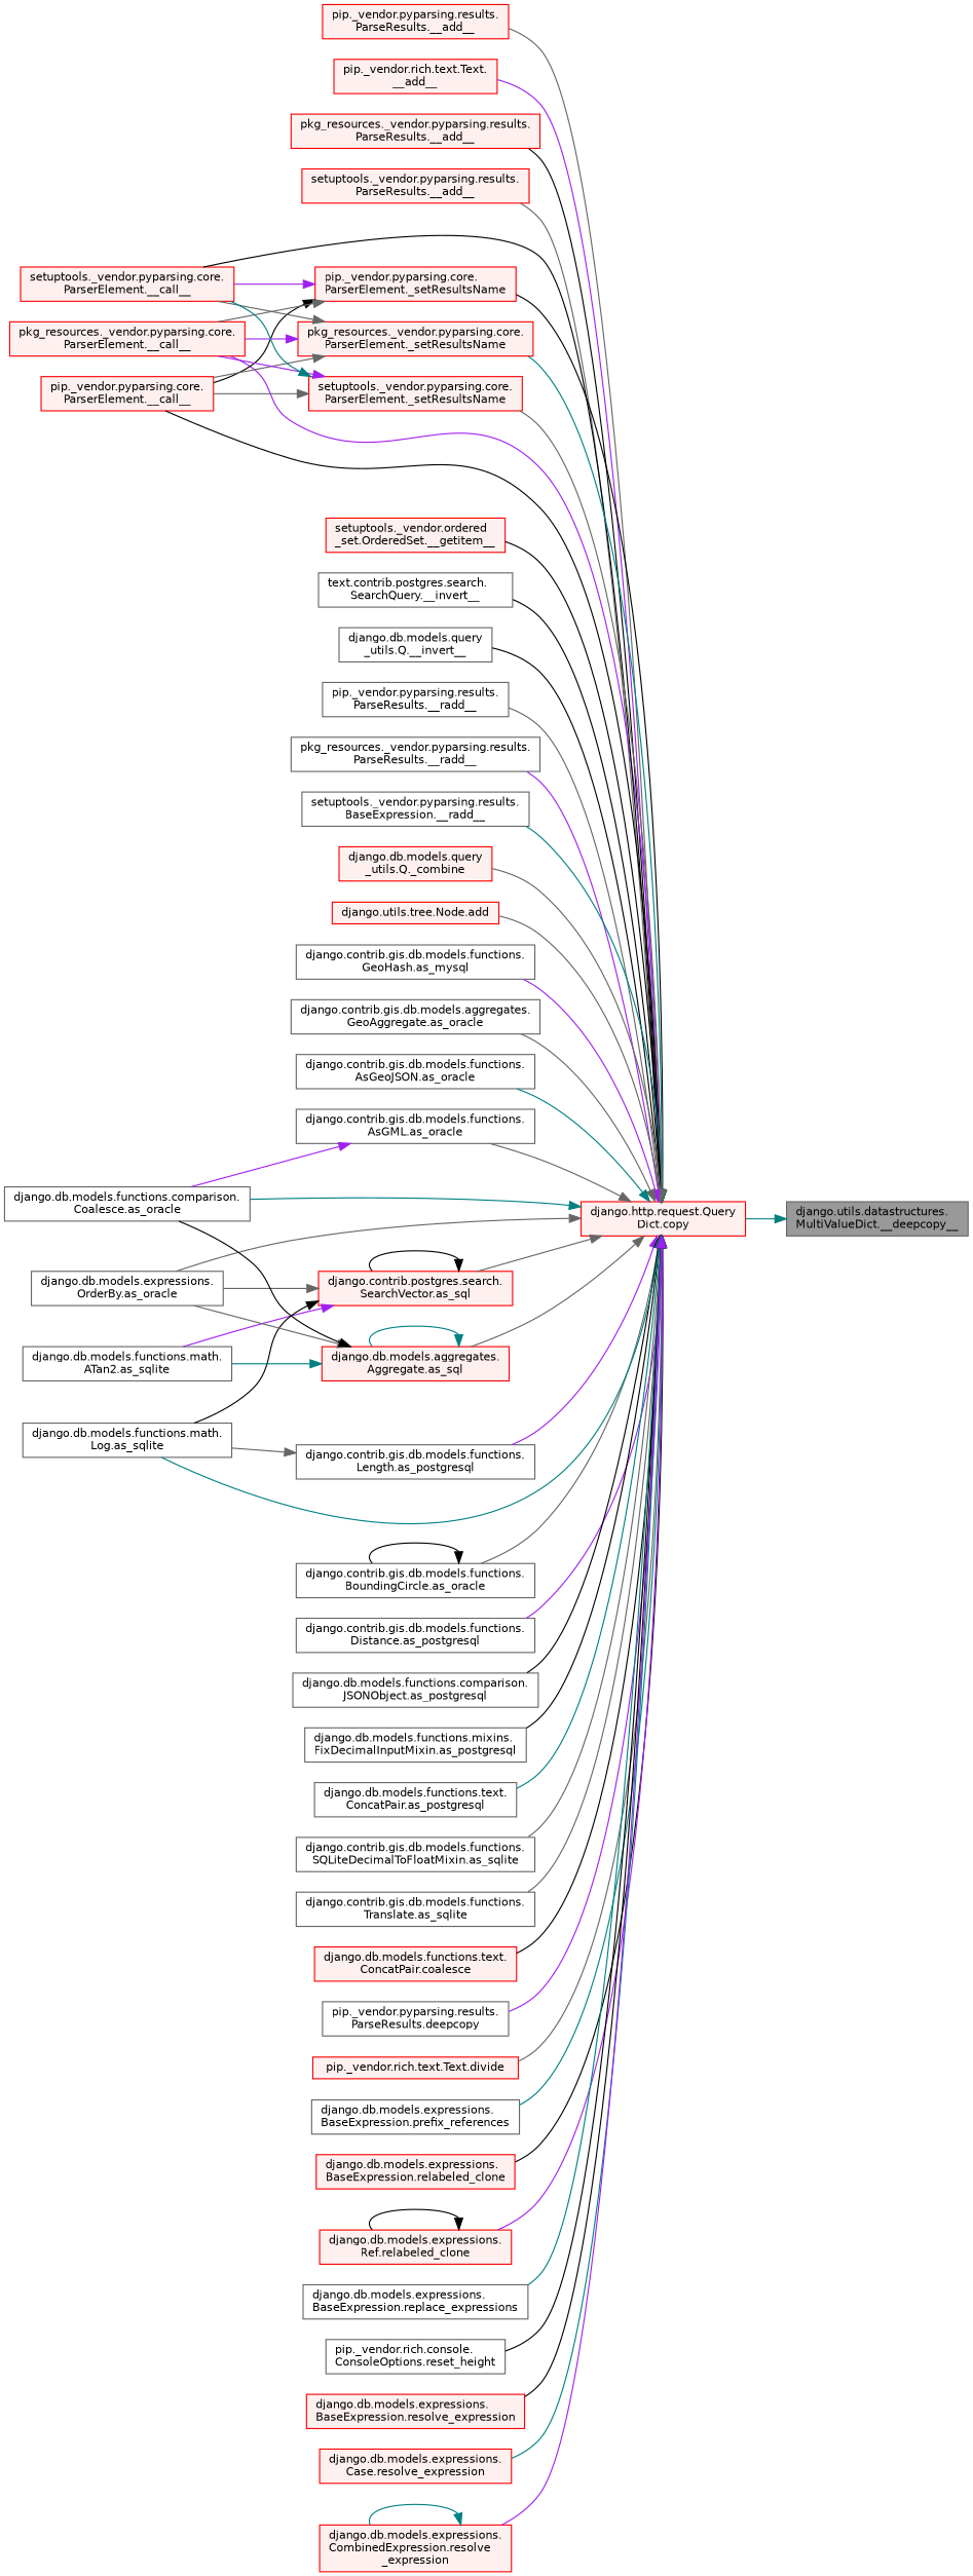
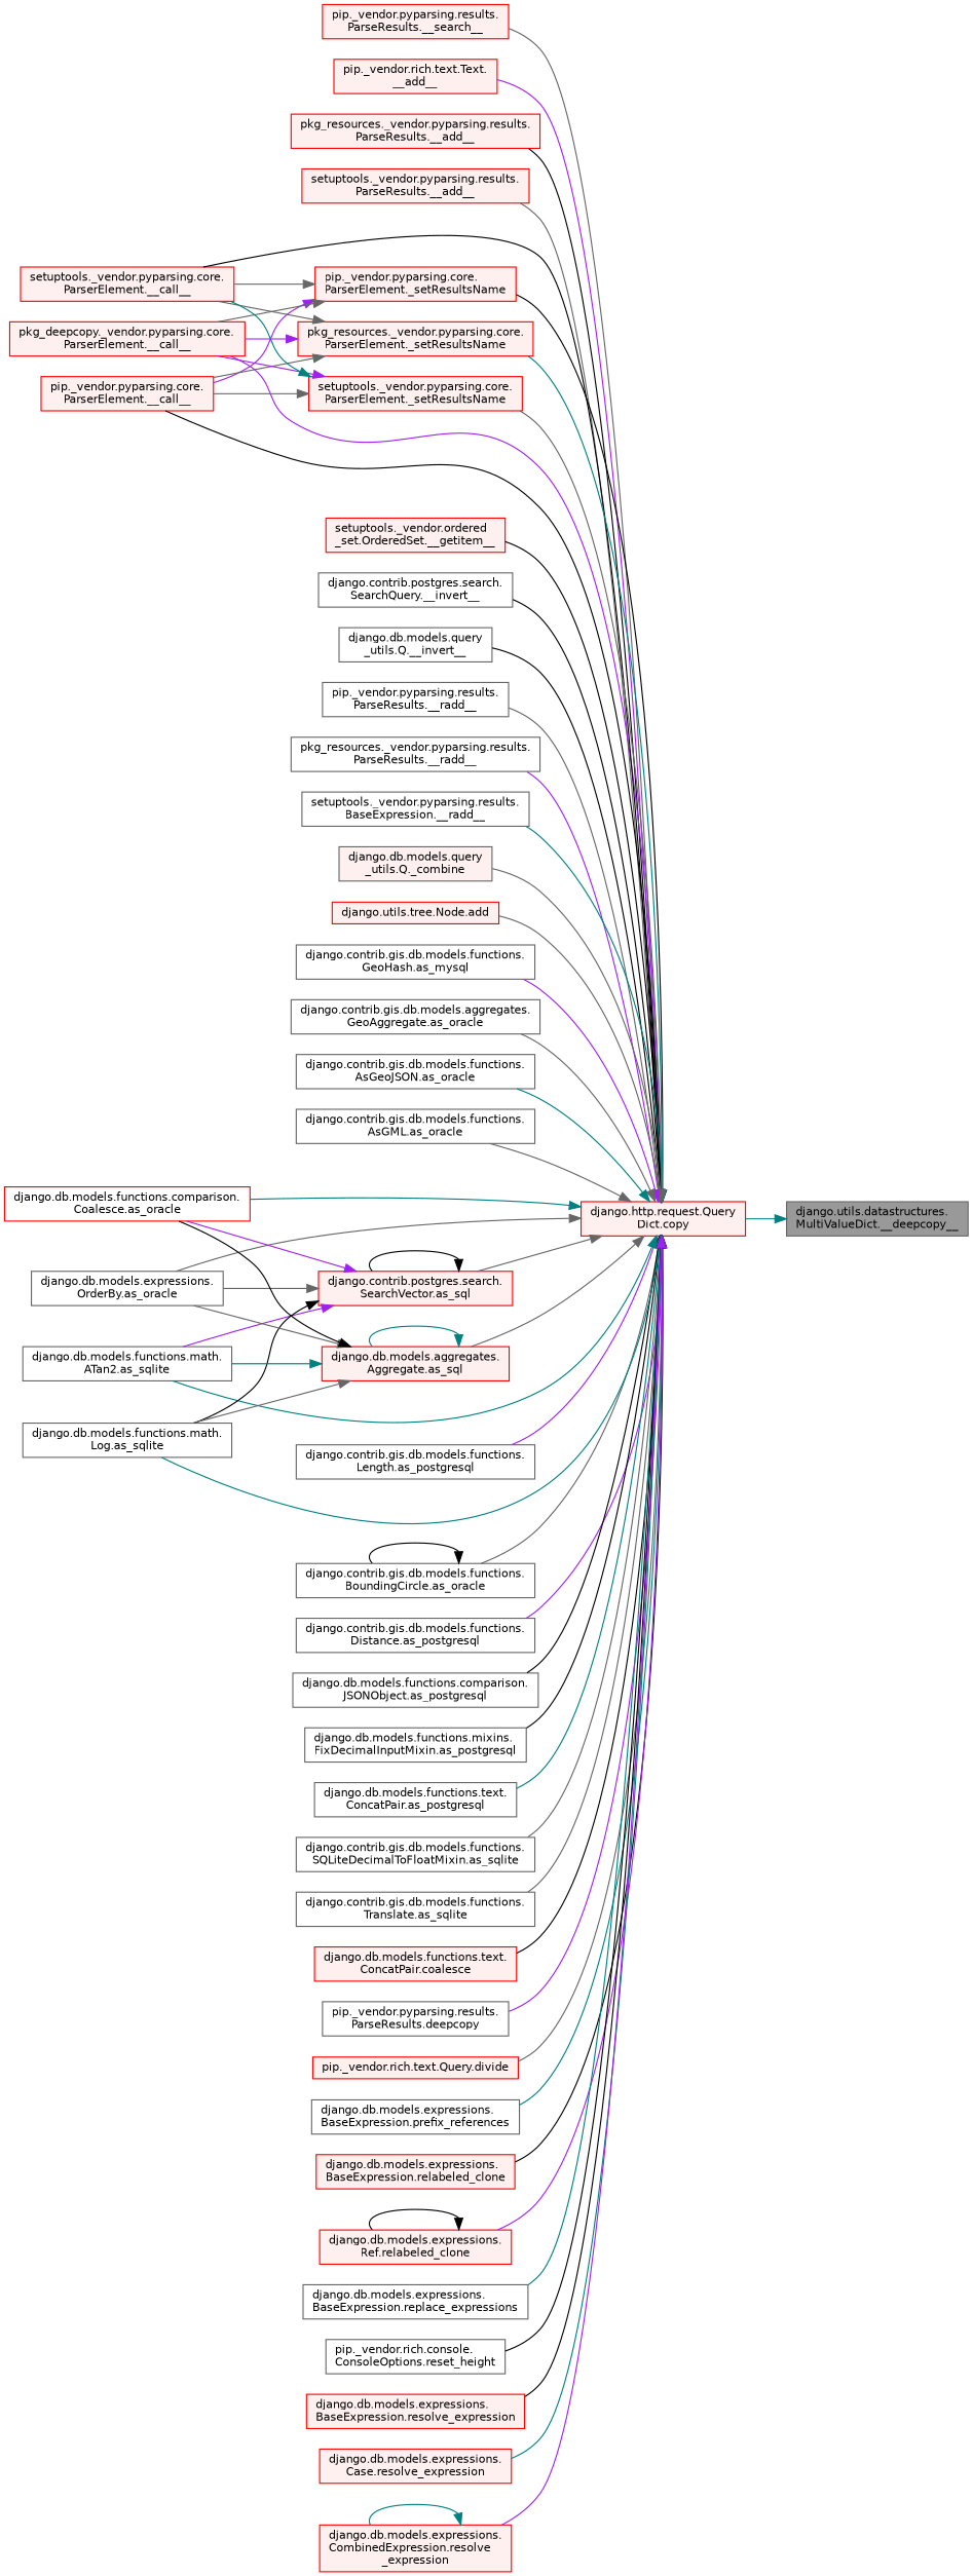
  digraph {
    rankdir=RL
    node [color=grey40 fillcolor=white fontname=Helvetica fontsize=10 shape=box style=filled]
    edge [color=gray40 dir=back fontname=Helvetica fontsize=10 labelfontname=Helvetica labelfontsize=10 style=solid]
    n1 [color=gray40 fillcolor=grey60 fontcolor=black height=0.2 label="django.utils.datastructures.\lMultiValueDict.__deepcopy__" width=0.4]
    n2 [color=red fillcolor="#FFF0F0" height=0.2 label="django.http.request.Query\lDict.copy" width=0.4]
-   n3 [color=red fillcolor="#FFF0F0" height=0.2 label="pip._vendor.pyparsing.results.\lParseResults.__add__" width=0.4]
+   n3 [color=red fillcolor="#FFF0F0" height=0.2 label="pip._vendor.pyparsing.results.\lParseResults.__search__" width=0.4]
    n4 [color=red fillcolor="#FFF0F0" height=0.2 label="pip._vendor.rich.text.Text.\l__add__" width=0.4]
    n5 [color=red fillcolor="#FFF0F0" height=0.2 label="pkg_resources._vendor.pyparsing.results.\lParseResults.__add__" width=0.4]
    n6 [color=red fillcolor="#FFF0F0" height=0.2 label="setuptools._vendor.pyparsing.results.\lParseResults.__add__" width=0.4]
    n7 [color=red fillcolor="#FFF0F0" height=0.2 label="pip._vendor.pyparsing.core.\lParserElement.__call__" width=0.4]
-   n8 [color=red fillcolor="#FFF0F0" height=0.2 label="pkg_resources._vendor.pyparsing.core.\lParserElement.__call__" width=0.4]
+   n8 [color=red fillcolor="#FFF0F0" height=0.2 label="pkg_deepcopy._vendor.pyparsing.core.\lParserElement.__call__" width=0.4]
    n9 [color=red fillcolor="#FFF0F0" height=0.2 label="setuptools._vendor.pyparsing.core.\lParserElement.__call__" width=0.4]
    n10 [color=red fillcolor="#FFF0F0" height=0.2 label="setuptools._vendor.ordered\l_set.OrderedSet.__getitem__" width=0.4]
-   n11 [height=0.2 label="text.contrib.postgres.search.\lSearchQuery.__invert__" width=0.4]
+   n11 [height=0.2 label="django.contrib.postgres.search.\lSearchQuery.__invert__" width=0.4]
    n12 [height=0.2 label="django.db.models.query\l_utils.Q.__invert__" width=0.4]
    n13 [height=0.2 label="pip._vendor.pyparsing.results.\lParseResults.__radd__" width=0.4]
    n14 [height=0.2 label="pkg_resources._vendor.pyparsing.results.\lParseResults.__radd__" width=0.4]
    n15 [height=0.2 label="setuptools._vendor.pyparsing.results.\lBaseExpression.__radd__" width=0.4]
-   n16 [color=red fillcolor="#FFF0F0" height=0.2 label="django.db.models.query\l_utils.Q._combine" width=0.4]
+   n16 [fillcolor="#FFF0F0" height=0.2 label="django.db.models.query\l_utils.Q._combine" width=0.4]
    n17 [color=red fillcolor="#FFF0F0" height=0.2 label="pip._vendor.pyparsing.core.\lParserElement._setResultsName" width=0.4]
    n18 [color=red fillcolor="#FFF0F0" height=0.2 label="pkg_resources._vendor.pyparsing.core.\lParserElement._setResultsName" width=0.4]
    n19 [color=red fillcolor="#FFF0F0" height=0.2 label="setuptools._vendor.pyparsing.core.\lParserElement._setResultsName" width=0.4]
    n20 [color=red fillcolor="#FFF0F0" height=0.2 label="django.utils.tree.Node.add" width=0.4]
    n21 [height=0.2 label="django.contrib.gis.db.models.functions.\lGeoHash.as_mysql" width=0.4]
    n22 [height=0.2 label="django.contrib.gis.db.models.aggregates.\lGeoAggregate.as_oracle" width=0.4]
    n23 [height=0.2 label="django.contrib.gis.db.models.functions.\lAsGeoJSON.as_oracle" width=0.4]
    n24 [height=0.2 label="django.contrib.gis.db.models.functions.\lAsGML.as_oracle" width=0.4]
    n25 [height=0.2 label="django.contrib.gis.db.models.functions.\lBoundingCircle.as_oracle" width=0.4]
    n26 [height=0.2 label="django.db.models.expressions.\lOrderBy.as_oracle" width=0.4]
-   n27 [height=0.2 label="django.db.models.functions.comparison.\lCoalesce.as_oracle" width=0.4]
+   n27 [color=red height=0.2 label="django.db.models.functions.comparison.\lCoalesce.as_oracle" width=0.4]
    n28 [height=0.2 label="django.contrib.gis.db.models.functions.\lDistance.as_postgresql" width=0.4]
    n29 [height=0.2 label="django.contrib.gis.db.models.functions.\lLength.as_postgresql" width=0.4]
    n30 [height=0.2 label="django.db.models.functions.comparison.\lJSONObject.as_postgresql" width=0.4]
    n31 [height=0.2 label="django.db.models.functions.mixins.\lFixDecimalInputMixin.as_postgresql" width=0.4]
    n32 [height=0.2 label="django.db.models.functions.text.\lConcatPair.as_postgresql" width=0.4]
    n33 [color=red fillcolor="#FFF0F0" height=0.2 label="django.contrib.postgres.search.\lSearchVector.as_sql" width=0.4]
    n34 [height=0.2 label="django.db.models.functions.math.\lATan2.as_sqlite" width=0.4]
    n35 [height=0.2 label="django.db.models.functions.math.\lLog.as_sqlite" width=0.4]
    n36 [color=red fillcolor="#FFF0F0" height=0.2 label="django.db.models.aggregates.\lAggregate.as_sql" width=0.4]
    n37 [height=0.2 label="django.contrib.gis.db.models.functions.\lSQLiteDecimalToFloatMixin.as_sqlite" width=0.4]
    n38 [height=0.2 label="django.contrib.gis.db.models.functions.\lTranslate.as_sqlite" width=0.4]
    n39 [color=red fillcolor="#FFF0F0" height=0.2 label="django.db.models.functions.text.\lConcatPair.coalesce" width=0.4]
    n40 [height=0.2 label="pip._vendor.pyparsing.results.\lParseResults.deepcopy" width=0.4]
-   n41 [color=red fillcolor="#FFF0F0" height=0.2 label="pip._vendor.rich.text.Text.divide" width=0.4]
+   n41 [color=red fillcolor="#FFF0F0" height=0.2 label="pip._vendor.rich.text.Query.divide" width=0.4]
    n42 [height=0.2 label="django.db.models.expressions.\lBaseExpression.prefix_references" width=0.4]
    n43 [color=red fillcolor="#FFF0F0" height=0.2 label="django.db.models.expressions.\lBaseExpression.relabeled_clone" width=0.4]
    n44 [color=red fillcolor="#FFF0F0" height=0.2 label="django.db.models.expressions.\lRef.relabeled_clone" width=0.4]
    n45 [height=0.2 label="django.db.models.expressions.\lBaseExpression.replace_expressions" width=0.4]
    n46 [height=0.2 label="pip._vendor.rich.console.\lConsoleOptions.reset_height" width=0.4]
    n47 [color=red fillcolor="#FFF0F0" height=0.2 label="django.db.models.expressions.\lBaseExpression.resolve_expression" width=0.4]
    n48 [color=red fillcolor="#FFF0F0" height=0.2 label="django.db.models.expressions.\lCase.resolve_expression" width=0.4]
    n49 [color=red fillcolor="#FFF0F0" height=0.2 label="django.db.models.expressions.\lCombinedExpression.resolve\l_expression" width=0.4]
    n1 -> n2 [color=teal]
    n2 -> n3
    n2 -> n4 [color=purple]
    n2 -> n5 [color=black]
    n2 -> n6
    n2 -> n7 [color=black]
    n2 -> n8 [color=purple]
    n2 -> n9 [color=black]
    n2 -> n10 [color=black]
    n2 -> n11 [color=black]
    n2 -> n12 [color=black]
    n2 -> n13
    n2 -> n14 [color=purple]
    n2 -> n15 [color=teal]
    n2 -> n16
    n2 -> n17 [color=black]
    n2 -> n18 [color=teal]
    n2 -> n19
    n2 -> n20
    n2 -> n21 [color=purple]
    n2 -> n22
    n2 -> n23 [color=teal]
    n2 -> n24
    n2 -> n25
    n2 -> n26
    n2 -> n27 [color=teal]
    n2 -> n28 [color=purple]
    n2 -> n29 [color=purple]
    n2 -> n30 [color=black]
    n2 -> n31 [color=black]
    n2 -> n32 [color=teal]
    n2 -> n33
+   n2 -> n34 [color=teal]
    n2 -> n35 [color=teal]
    n2 -> n36
    n2 -> n37
    n2 -> n38
    n2 -> n39 [color=black]
    n2 -> n40 [color=purple]
    n2 -> n41
    n2 -> n42 [color=teal]
    n2 -> n43 [color=black]
    n2 -> n44 [color=purple]
    n2 -> n45 [color=teal]
    n2 -> n46 [color=black]
    n2 -> n47 [color=black]
    n2 -> n48 [color=teal]
    n2 -> n49 [color=purple]
-   n17 -> n7 [color=black]
+   n17 -> n7 [color=purple]
    n17 -> n8
-   n17 -> n9 [color=purple]
+   n17 -> n9
    n18 -> n7
    n18 -> n8 [color=purple]
    n18 -> n9
    n19 -> n7
    n19 -> n8 [color=purple]
    n19 -> n9 [color=teal]
    n25 -> n25 [color=black]
    n33 -> n26
-   n24 -> n27 [color=purple]
+   n33 -> n27 [color=purple]
    n33 -> n33 [color=black]
    n33 -> n34 [color=purple]
    n33 -> n35 [color=black]
    n36 -> n26
    n36 -> n27 [color=black]
    n36 -> n34 [color=teal]
-   n29 -> n35
+   n36 -> n35
    n36 -> n36 [color=teal]
    n44 -> n44 [color=black]
    n49 -> n49 [color=teal]
  }
